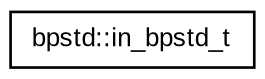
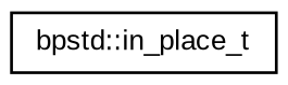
  digraph {
    rankdir=LR
    fontname="Liberation Sans"
-   n1 [color=black fillcolor=white fontname="Liberation Sans" fontsize=10 height=0.2 label="bpstd::in_bpstd_t" shape=record style=filled width=0.4]
+   n1 [color=black fillcolor=white fontname="Liberation Sans" fontsize=10 height=0.2 label="bpstd::in_place_t" shape=record style=filled width=0.4]
  }
